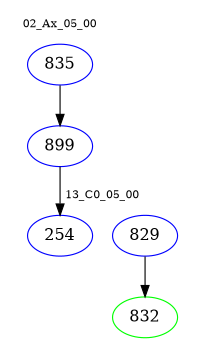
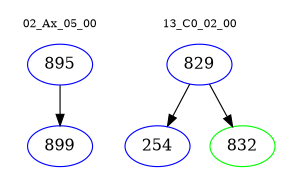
  digraph {
    node [color=blue]
    edge [color=black]
-   n1 [label=835]
+   n1 [label=895]
    n2 [label=899]
    n3 [label=829]
    n4 [label=254]
    n5 [color=green label=832]
    subgraph cluster_1 {
      color=white
      fontsize=10
      label="02_Ax_05_00"
      n1
      n2
    }
    subgraph cluster_2 {
      color=white
      fontsize=10
-     label="13_C0_05_00"
+     label="13_C0_02_00"
      n3
      n4
      n5
    }
    n1 -> n2
-   n2 -> n4
+   n3 -> n4
    n3 -> n5
  }
